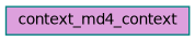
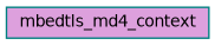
  digraph {
    rankdir=LR
-   n1 [color=teal fillcolor=plum fontname=Helvetica fontsize=10 height=0.2 label=context_md4_context shape=record style=filled width=0.4]
+   n1 [color=teal fillcolor=plum fontname=Helvetica fontsize=10 height=0.2 label=mbedtls_md4_context shape=record style=filled width=0.4]
  }
